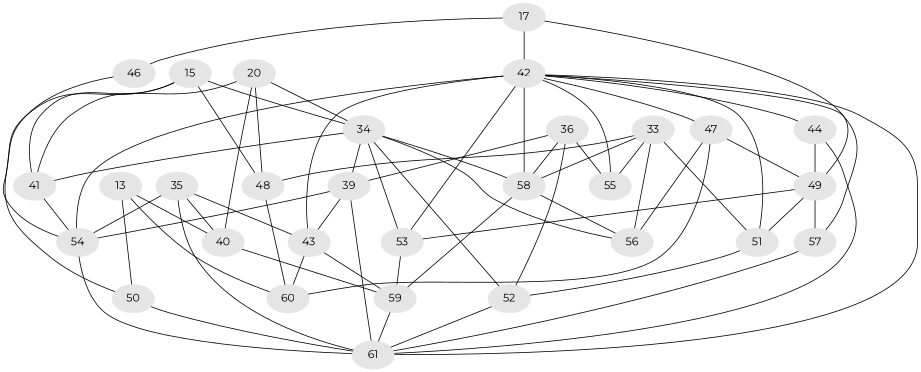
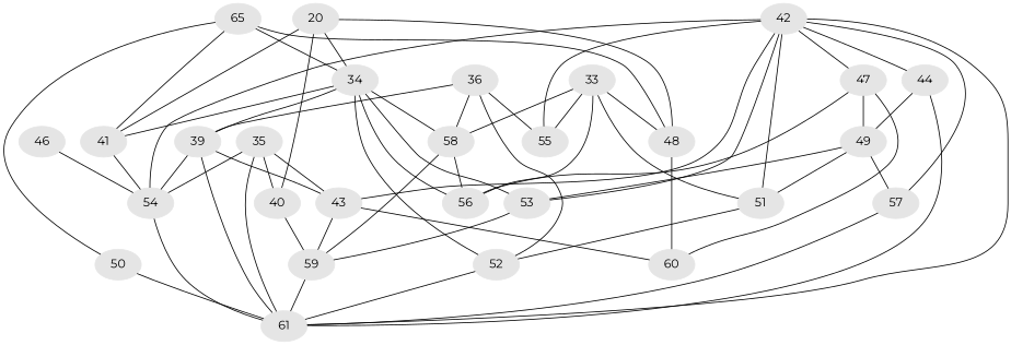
  graph {
    fontname=Montserrat
    node [color=gray90 fontname=Montserrat style=filled]
    edge [fontname=Montserrat]
-   13
    40
    50 [super="+9"]
    60
    59 [super="+32"]
    61 [super="+26+18+28"]
    34 [super="+8+16"]
    41
    56
    58 [super="+38"]
    39 [super="+30"]
    52
    53
-   15
+   15 [label=65]
    48
    54 [super="+25+27"]
-   17 [super="+3"]
    42 [super="+24+37"]
    46
    49 [super="+14+45"]
    51
    55
    43 [super="+7+22"]
    44
    47
    57
    20
    33 [super="+21"]
    35 [super="+19"]
    36
-   13 -- 40
-   13 -- 50 [weight=2]
-   13 -- 60
    40 -- 59
    50 -- 61 [weight=3]
    59 -- 61 [weight=3]
    34 -- 41
    34 -- 56
    34 -- 58 [weight=2]
    34 -- 39 [weight=2]
    34 -- 52
    34 -- 53
    41 -- 54
    58 -- 59
    58 -- 56
    39 -- 61
    39 -- 54 [weight=2]
    39 -- 43 [weight=2]
    52 -- 61
    53 -- 59
    15 -- 50
    15 -- 34
    15 -- 41
    15 -- 48
    48 -- 60
    54 -- 61 [weight=2]
-   17 -- 42 [weight=3]
-   17 -- 46 [weight=2]
-   17 -- 49
    42 -- 61
-   42 -- 58 [weight=3]
    42 -- 53
    42 -- 54
    42 -- 51
    42 -- 55
    42 -- 43 [weight=2]
    42 -- 44
    42 -- 47
    42 -- 57
    46 -- 54
    49 -- 53
    49 -- 51
    49 -- 57 [weight=2]
    51 -- 52
    43 -- 60
    43 -- 59 [weight=2]
    44 -- 61
    44 -- 49 [weight=2]
    47 -- 60
    47 -- 56
    47 -- 49
    57 -- 61
    20 -- 40
    20 -- 34
    20 -- 41
    20 -- 48
    33 -- 56
    33 -- 58
    33 -- 48
    33 -- 51
    33 -- 55 [weight=2]
    35 -- 40
    35 -- 61
    35 -- 54 [weight=3]
    35 -- 43
    36 -- 58
    36 -- 39
    36 -- 52
    36 -- 55
  }
